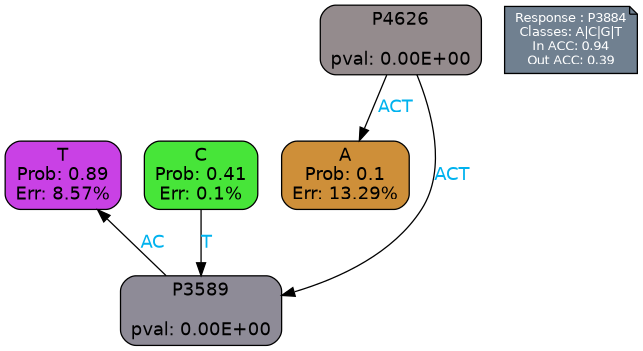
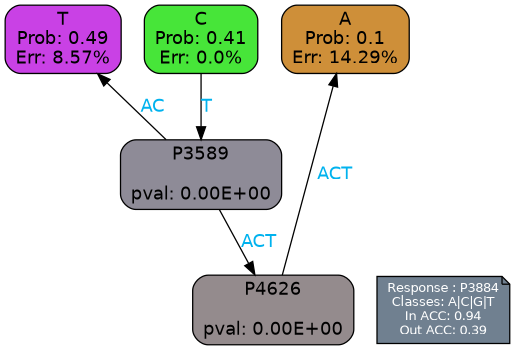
  digraph {
    ranksep=equally
    splines=polylines
    node [color=black fontname=helvetica shape=box style="filled, rounded"]
    edge [fontcolor=deepskyblue2 fontname=helvetica]
-   n1 [fillcolor="#c941e5" label="T\nProb: 0.89\nErr: 8.57%"]
-   n2 [fillcolor="#47e539" label="C\nProb: 0.41\nErr: 0.1%"]
-   n3 [fillcolor="#ce8f39" label="A\nProb: 0.1\nErr: 13.29%"]
+   n1 [fillcolor="#c941e5" label="T\nProb: 0.49\nErr: 8.57%"]
+   n2 [fillcolor="#47e539" label="C\nProb: 0.41\nErr: 0.0%"]
+   n3 [fillcolor="#ce8f39" label="A\nProb: 0.1\nErr: 14.29%"]
    n4 [align=left fillcolor=slategray fontcolor=white fontsize=10 label="Response : P3884\nClasses: A|C|G|T\nIn ACC: 0.94\nOut ACC: 0.39\n" shape=note style=filled]
    n5 [fillcolor="#948b8d" label="P4626\n\npval: 0.00E+00"]
    n6 [fillcolor="#8e8b97" label="P3589\n\npval: 0.00E+00"]
    subgraph sub_1 {
      rank=same
      n1
      n2
      n3
    }
    subgraph sub_2 {
      rank=same
      n4
      n5
    }
    n2 -> n6 [label=T]
    n5 -> n3 [label=ACT]
-   n5 -> n6 [label=ACT]
+   n6 -> n5 [label=ACT]
    n6 -> n1 [label=AC]
  }
